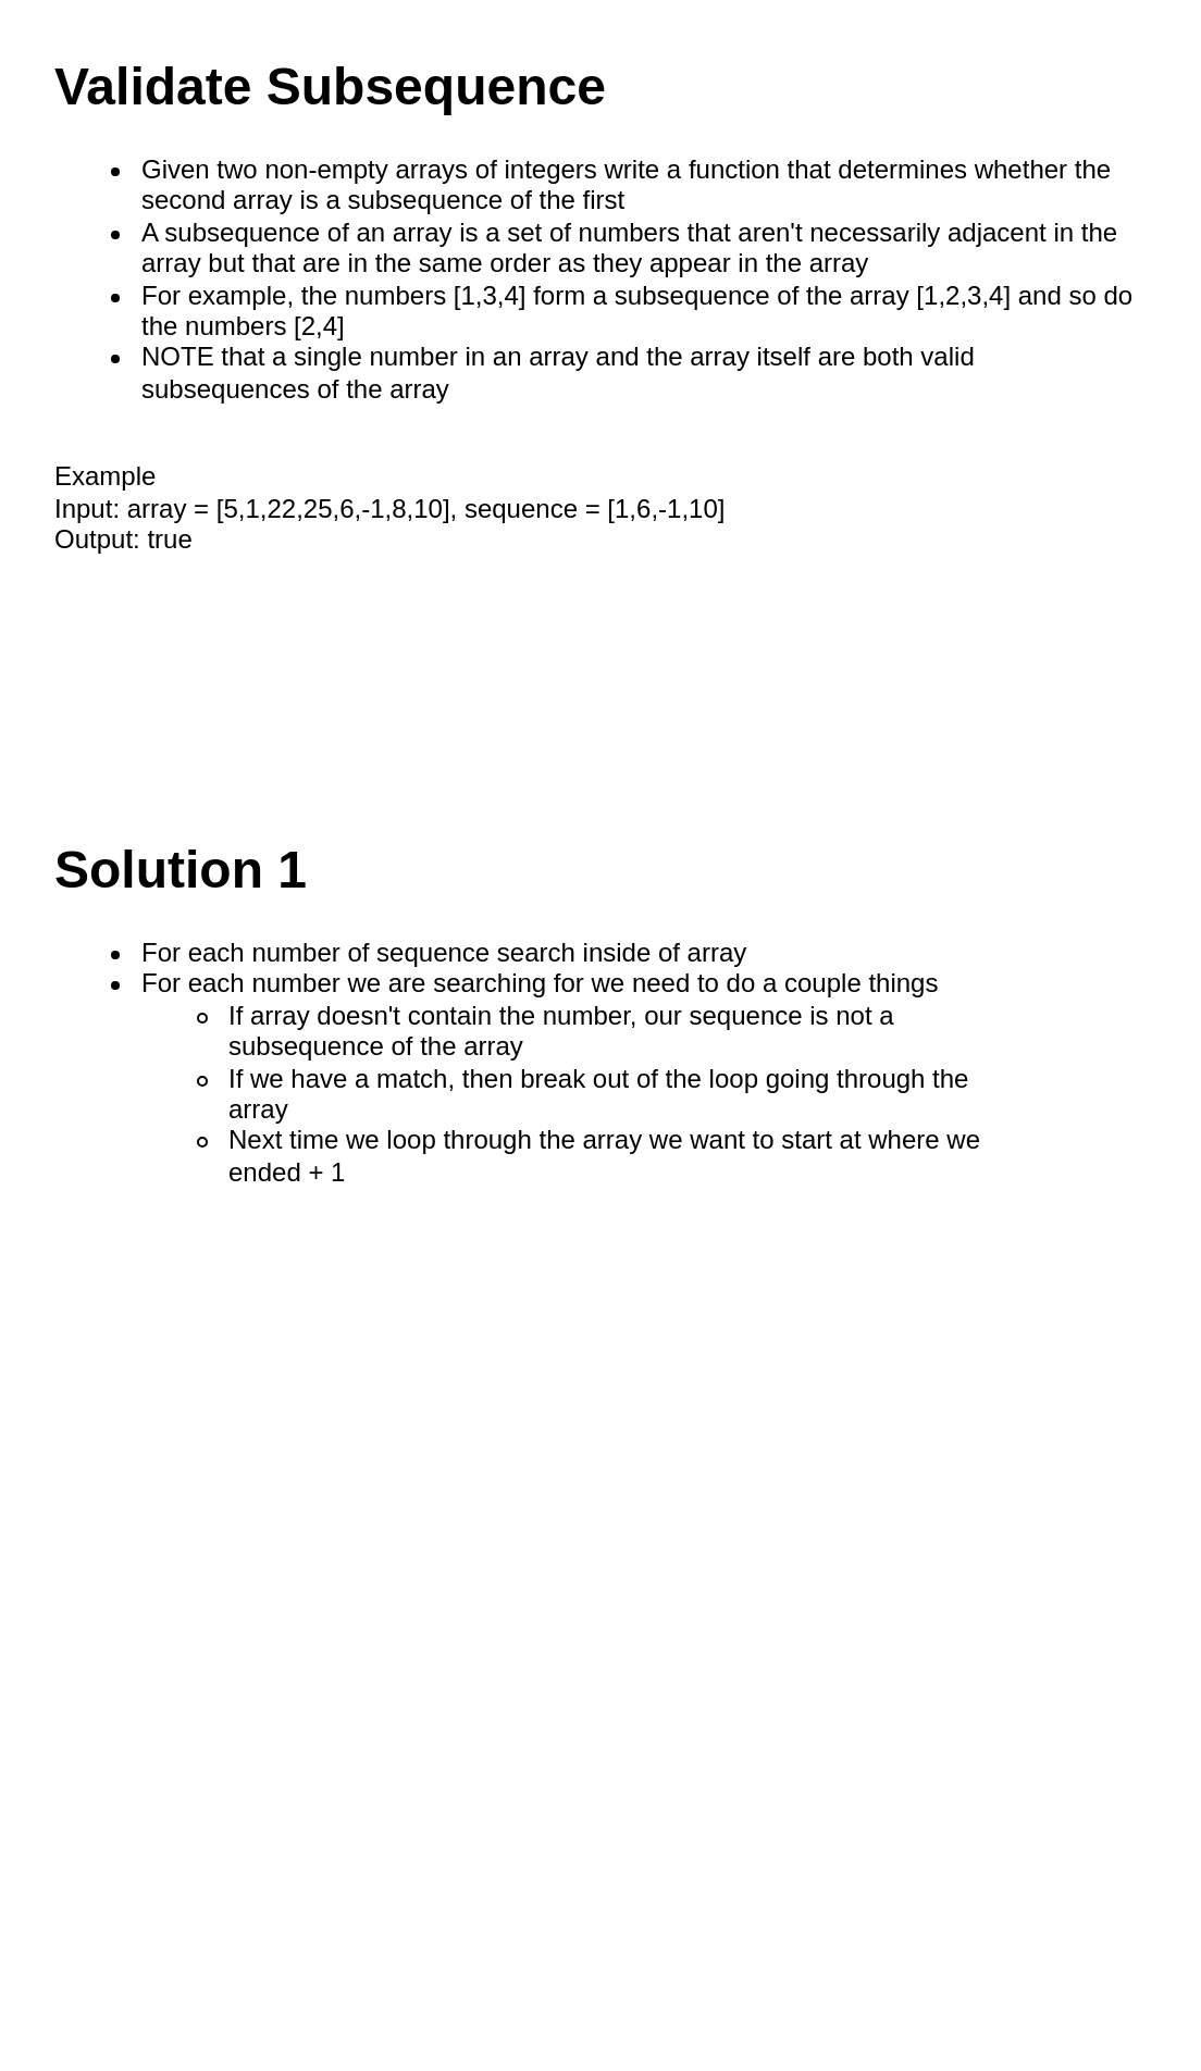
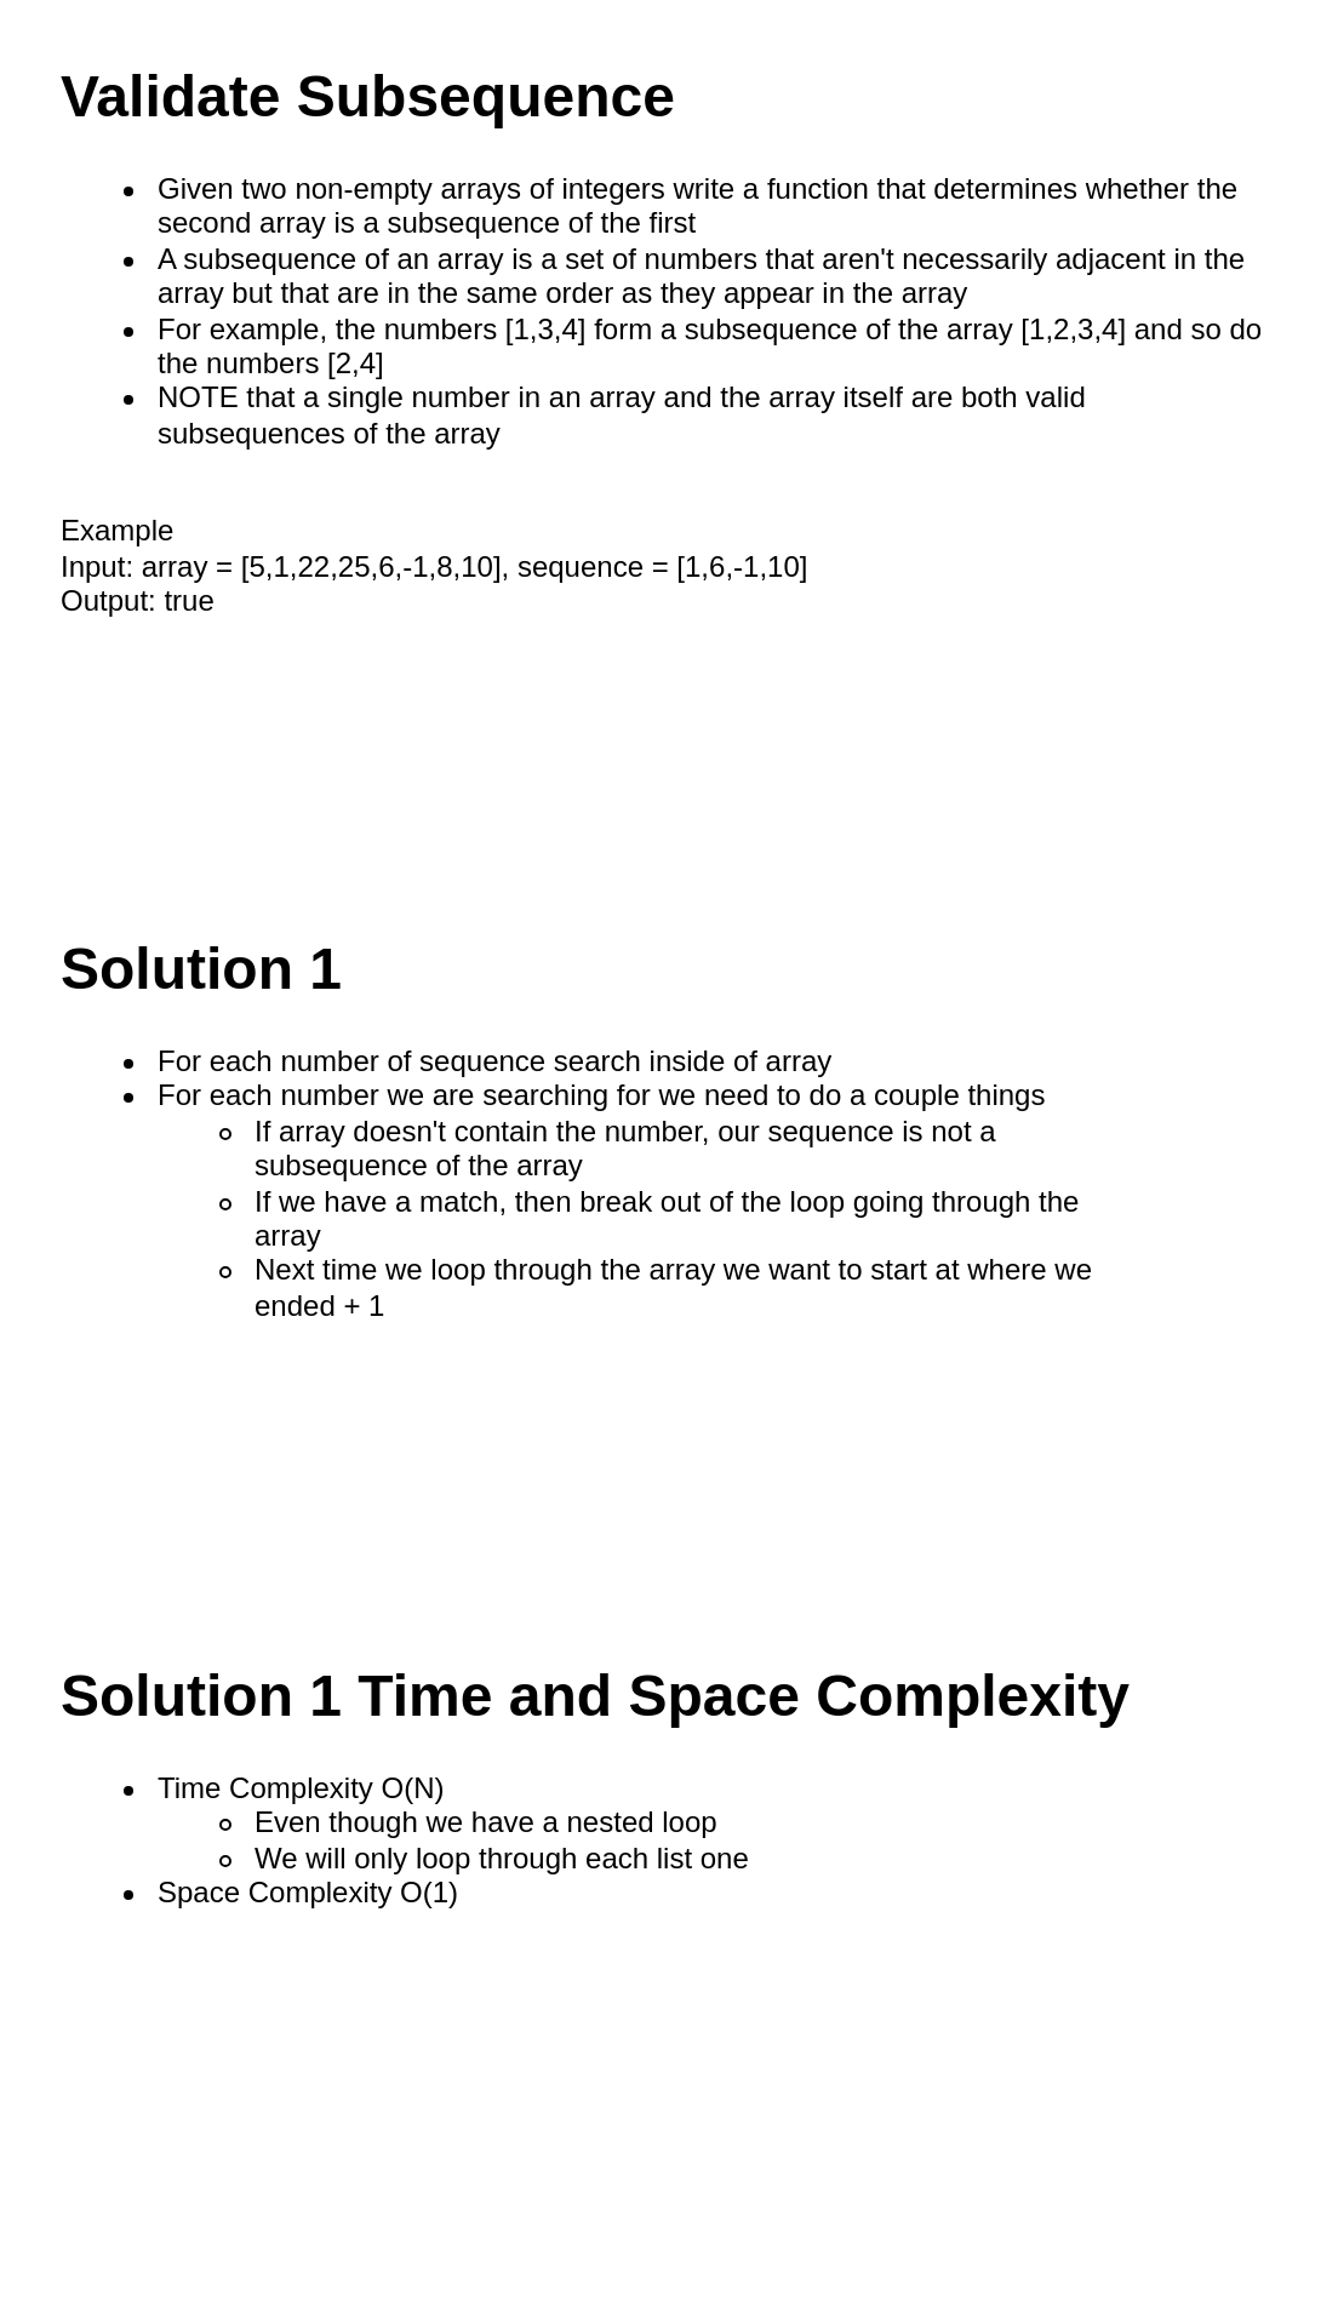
  <mxCell id="0" />
  <mxCell id="1" parent="0" />
  <mxCell id="2" value="&lt;h1&gt;Validate Subsequence&lt;/h1&gt;&lt;div&gt;&lt;ul&gt;&lt;li&gt;Given two non-empty arrays of integers write a function that determines whether the second array is a subsequence of the first&lt;/li&gt;&lt;li&gt;A subsequence of an array is a set of numbers that aren't necessarily adjacent in the array but that are in the same order as they appear in the array&lt;/li&gt;&lt;li&gt;For example, the numbers [1,3,4] form a subsequence of the array [1,2,3,4] and so do the numbers [2,4]&lt;/li&gt;&lt;li&gt;NOTE that a single number in an array and the array itself are both valid subsequences of the array&lt;/li&gt;&lt;/ul&gt;&lt;div&gt;&lt;br&gt;&lt;/div&gt;&lt;/div&gt;&lt;div&gt;Example&lt;/div&gt;&lt;div&gt;Input: array = [5,1,22,25,6,-1,8,10], sequence = [1,6,-1,10]&lt;/div&gt;&lt;div&gt;Output: true&lt;/div&gt;&lt;div&gt;&lt;br&gt;&lt;/div&gt;" style="text;html=1;strokeColor=none;fillColor=none;spacing=5;spacingTop=-20;whiteSpace=wrap;overflow=hidden;rounded=0;" vertex="1" parent="1"><mxGeometry x="20" y="20" width="510" height="280" as="geometry" /></mxCell>
  <mxCell id="3" value="&lt;h1&gt;&lt;span style=&quot;background-color: initial;&quot;&gt;Solution 1&lt;/span&gt;&lt;/h1&gt;&lt;div&gt;&lt;ul&gt;&lt;li&gt;For each number of sequence search inside of array&lt;/li&gt;&lt;li&gt;For each number we are searching for we need to do a couple things&lt;/li&gt;&lt;ul&gt;&lt;li&gt;If array doesn't contain the number, our sequence is not a subsequence of the array&lt;/li&gt;&lt;li&gt;If we have a match, then break out of the loop going through the array&lt;/li&gt;&lt;li&gt;Next time we loop through the array we want to start at where we ended + 1&lt;/li&gt;&lt;/ul&gt;&lt;/ul&gt;&lt;/div&gt;" style="text;html=1;strokeColor=none;fillColor=none;spacing=5;spacingTop=-20;whiteSpace=wrap;overflow=hidden;rounded=0;" vertex="1" parent="1"><mxGeometry x="20" y="380" width="450" height="250" as="geometry" /></mxCell>
+ <mxCell id="4" value="&lt;h1&gt;Solution 1 Time and Space Complexity&lt;/h1&gt;&lt;div&gt;&lt;ul&gt;&lt;li&gt;Time Complexity O(N)&lt;/li&gt;&lt;ul&gt;&lt;li&gt;Even though we have a nested loop&lt;/li&gt;&lt;li&gt;We will only loop through each list one&lt;/li&gt;&lt;/ul&gt;&lt;li&gt;Space Complexity O(1)&lt;/li&gt;&lt;/ul&gt;&lt;/div&gt;" style="text;html=1;strokeColor=none;fillColor=none;spacing=5;spacingTop=-20;whiteSpace=wrap;overflow=hidden;rounded=0;" vertex="1" parent="1"><mxGeometry x="20" y="680" width="450" height="250" as="geometry" /></mxCell>
